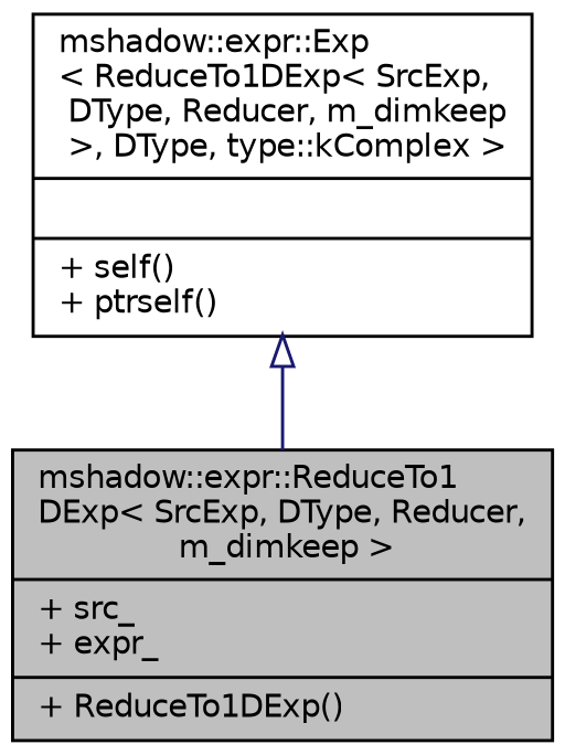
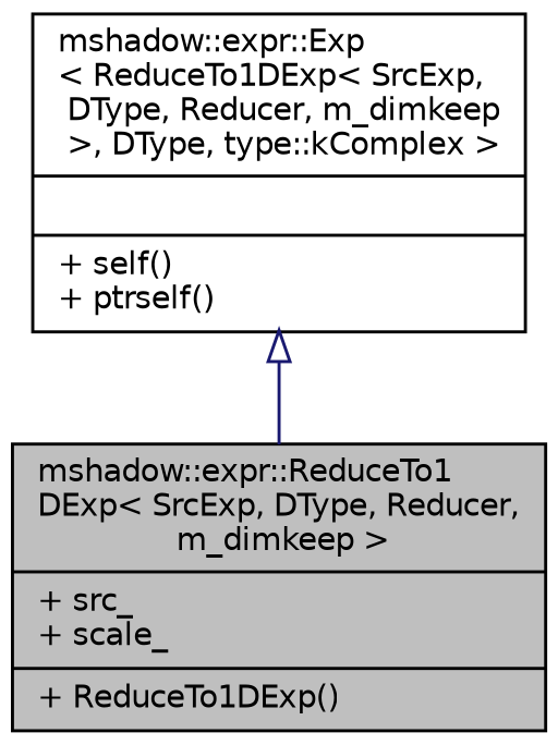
  digraph {
    node [color=black fontname=Helvetica fontsize=10 shape=record style=filled]
-   n1 [fillcolor=grey75 fontcolor=black height=0.2 label="{mshadow::expr::ReduceTo1\lDExp\< SrcExp, DType, Reducer,\l m_dimkeep \>\n|+ src_\l+ expr_\l|+ ReduceTo1DExp()\l}" width=0.4]
+   n1 [fillcolor=grey75 fontcolor=black height=0.2 label="{mshadow::expr::ReduceTo1\lDExp\< SrcExp, DType, Reducer,\l m_dimkeep \>\n|+ src_\l+ scale_\l|+ ReduceTo1DExp()\l}" width=0.4]
    n2 [fillcolor=white height=0.2 label="{mshadow::expr::Exp\l\< ReduceTo1DExp\< SrcExp,\l DType, Reducer, m_dimkeep\l \>, DType, type::kComplex \>\n||+ self()\l+ ptrself()\l}" width=0.4]
    n2 -> n1 [arrowtail=onormal color=midnightblue dir=back fontname=Helvetica fontsize=10 labelfontname=Helvetica labelfontsize=10 style=solid]
  }
